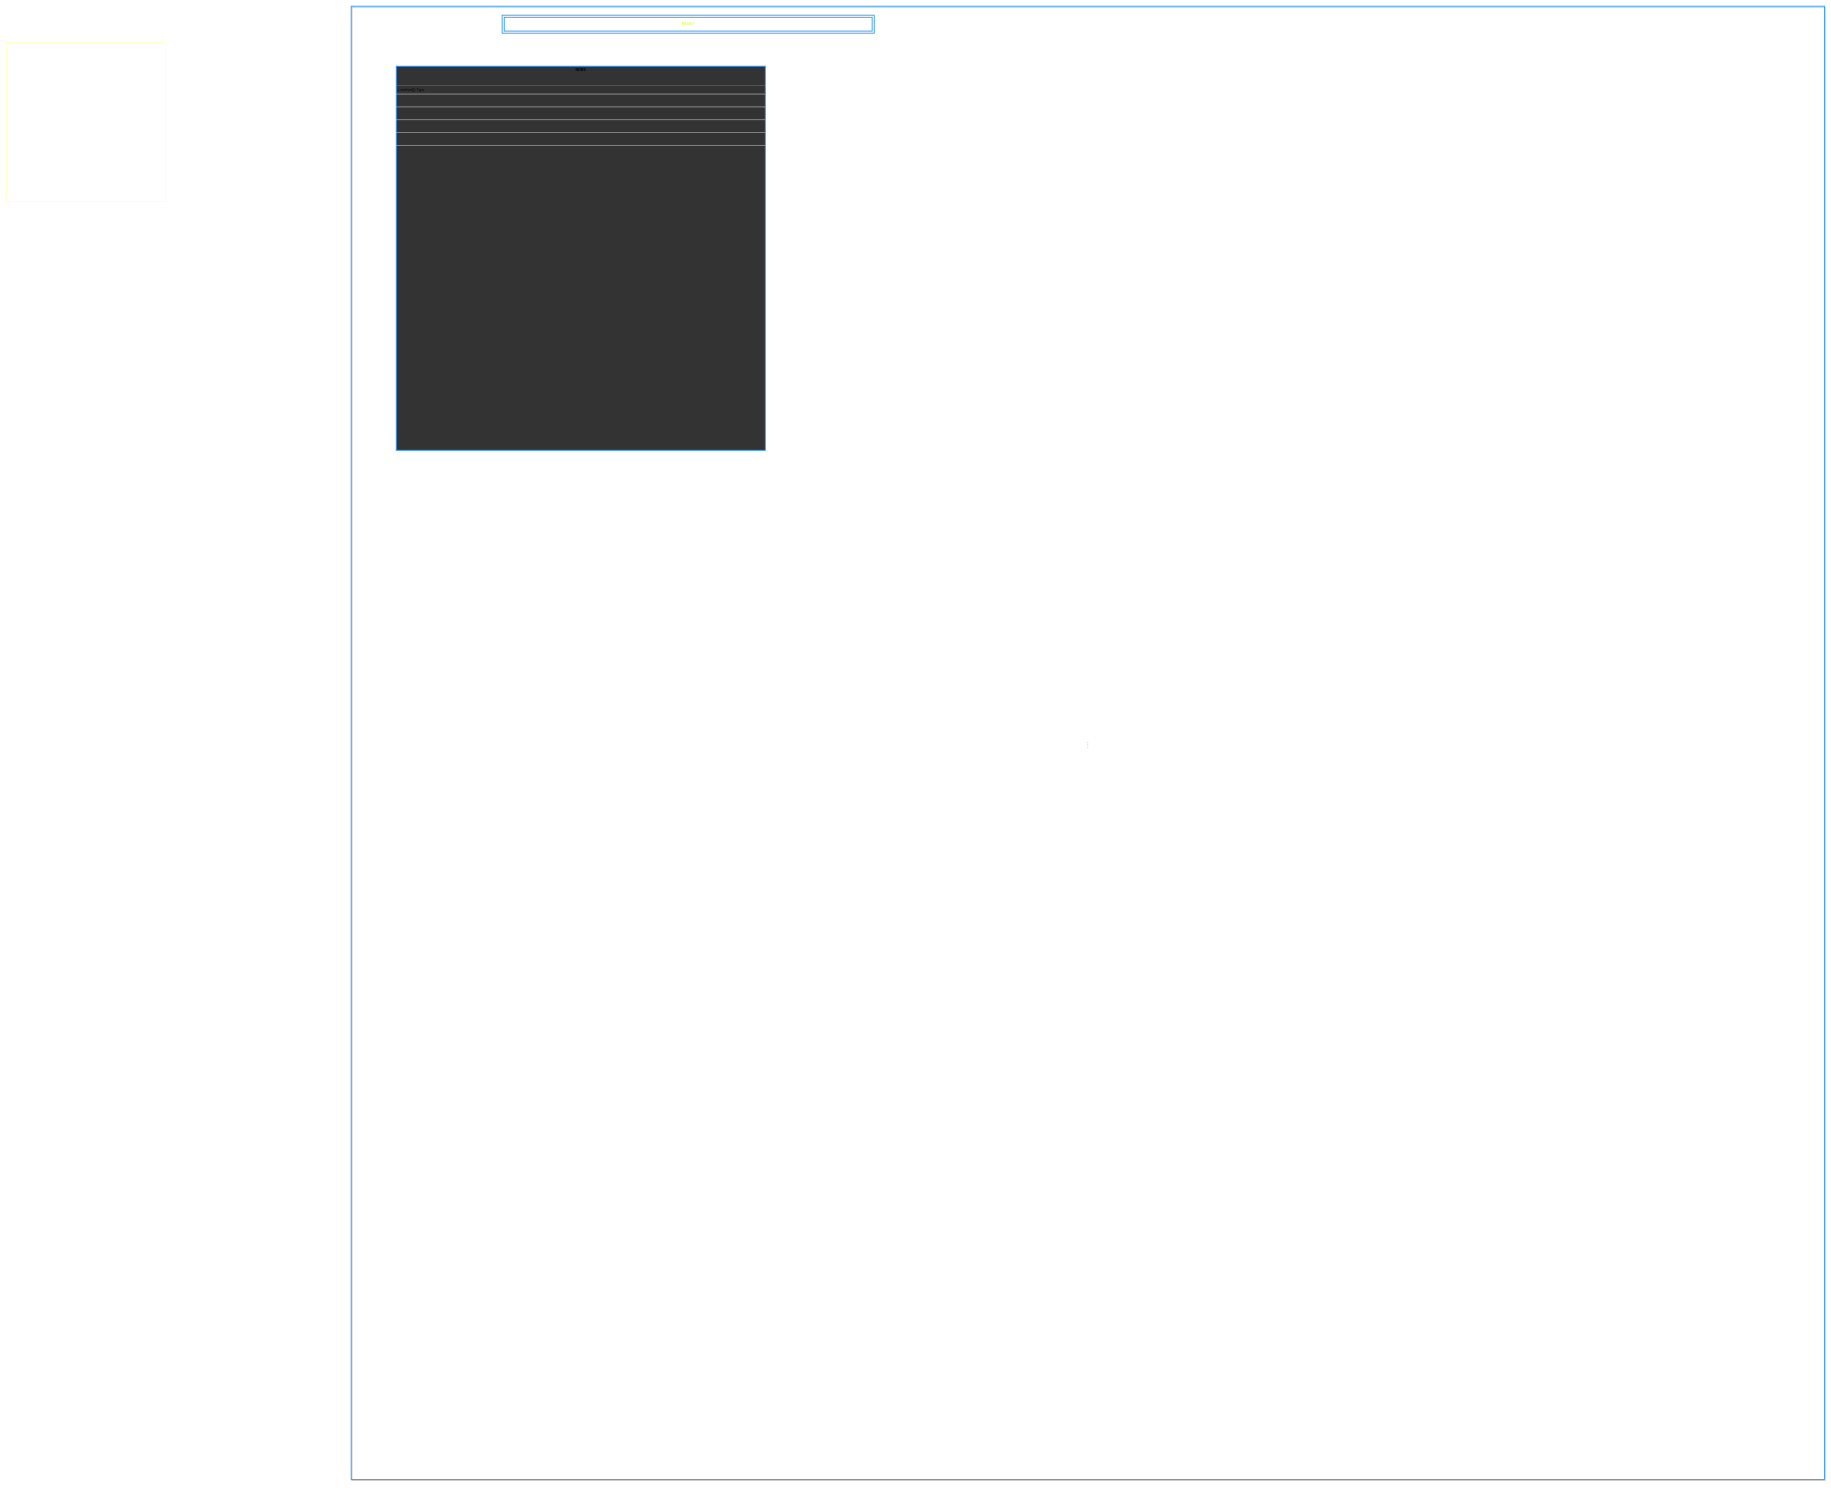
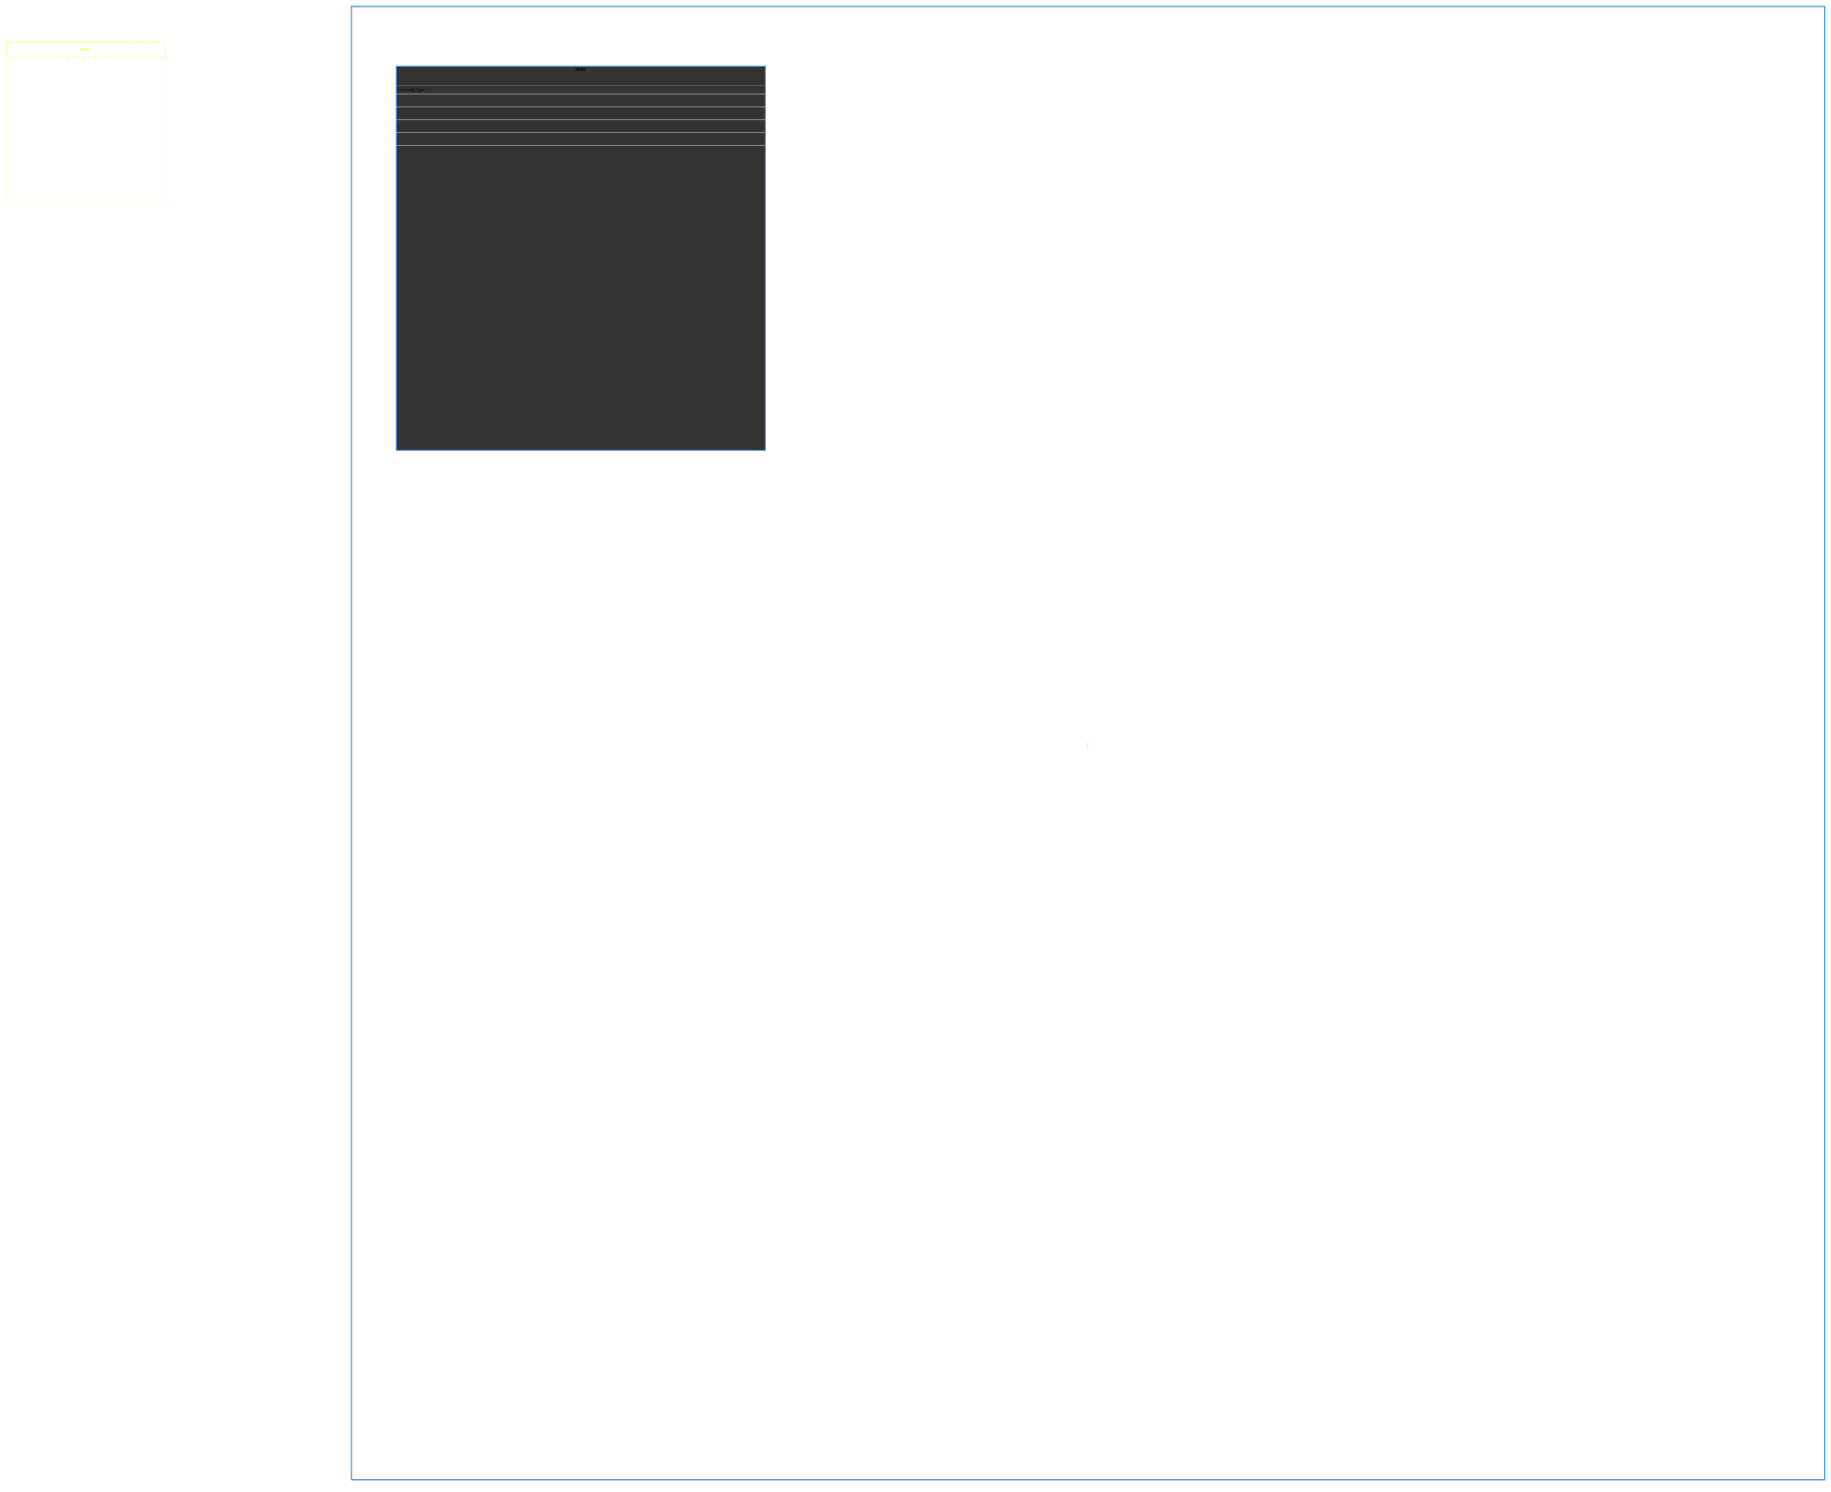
  <mxCell id="0" />
  <mxCell id="1" parent="0" />
  <mxCell id="2" value="" style="group" vertex="1" connectable="0" parent="1"><mxGeometry x="20" y="140" width="540" height="530" as="geometry" /></mxCell>
  <mxCell id="3" value="" style="group" vertex="1" connectable="0" parent="2"><mxGeometry width="540" height="530" as="geometry" /></mxCell>
  <mxCell id="4" value="" style="group" vertex="1" connectable="0" parent="3"><mxGeometry width="540" height="530" as="geometry" /></mxCell>
+ <mxCell id="5" value="NODE" style="html=1;rounded=0;shadow=0;glass=0;comic=0;strokeColor=#FFFF66;fillColor=none;gradientColor=none;fontColor=#C3FF00;dashed=1;strokeWidth=3;" vertex="1" parent="4"><mxGeometry width="530" height="50" as="geometry" /></mxCell>
  <mxCell id="6" value="" style="whiteSpace=wrap;html=1;aspect=fixed;shadow=0;strokeColor=#FFFF66;fontColor=#000000;fillColor=none;glass=0;comic=0;rounded=0;gradientColor=#ffffff;" vertex="1" parent="4"><mxGeometry width="530" height="530" as="geometry" /></mxCell>
  <mxCell id="7" value="" style="group" vertex="1" connectable="0" parent="1"><mxGeometry x="1110" y="20" width="4950" height="4930" as="geometry" /></mxCell>
  <mxCell id="8" value="" style="group" vertex="1" connectable="0" parent="7"><mxGeometry x="570" y="180" width="4380" height="4750" as="geometry" /></mxCell>
  <mxCell id="9" value="" style="group" vertex="1" connectable="0" parent="8"><mxGeometry x="-370" y="-10" width="4750" height="4760" as="geometry" /></mxCell>
  <mxCell id="10" value="&lt;p style=&quot;margin: 0px ; margin-top: 4px ; text-align: center&quot;&gt;&lt;b&gt;NODE&lt;/b&gt;&lt;/p&gt;&amp;nbsp;&lt;br&gt;&lt;table&gt;&lt;tbody&gt;&lt;tr&gt;&lt;td&gt;&lt;/td&gt;&lt;td&gt;&lt;/td&gt;&lt;td&gt;&lt;/td&gt;&lt;td&gt;&lt;/td&gt;&lt;td&gt;&lt;/td&gt;&lt;td&gt;&lt;/td&gt;&lt;/tr&gt;&lt;tr&gt;&lt;td&gt;&lt;/td&gt;&lt;td&gt;&lt;/td&gt;&lt;td&gt;&lt;/td&gt;&lt;td&gt;&lt;/td&gt;&lt;td&gt;&lt;/td&gt;&lt;td&gt;&lt;/td&gt;&lt;/tr&gt;&lt;tr&gt;&lt;td&gt;&lt;/td&gt;&lt;td&gt;&lt;/td&gt;&lt;td&gt;&lt;/td&gt;&lt;td&gt;&lt;/td&gt;&lt;td&gt;&lt;/td&gt;&lt;td&gt;&lt;/td&gt;&lt;/tr&gt;&lt;tr&gt;&lt;td&gt;&lt;/td&gt;&lt;td&gt;&lt;/td&gt;&lt;td&gt;&lt;/td&gt;&lt;td&gt;&lt;/td&gt;&lt;td&gt;&lt;/td&gt;&lt;td&gt;&lt;/td&gt;&lt;/tr&gt;&lt;tr&gt;&lt;td&gt;&lt;/td&gt;&lt;td&gt;&lt;/td&gt;&lt;td&gt;&lt;/td&gt;&lt;td&gt;&lt;/td&gt;&lt;td&gt;&lt;/td&gt;&lt;td&gt;&lt;/td&gt;&lt;/tr&gt;&lt;tr&gt;&lt;td&gt;&lt;/td&gt;&lt;td&gt;&lt;/td&gt;&lt;td&gt;&lt;/td&gt;&lt;td&gt;&lt;/td&gt;&lt;td&gt;&lt;/td&gt;&lt;td&gt;&lt;/td&gt;&lt;/tr&gt;&lt;/tbody&gt;&lt;/table&gt;&lt;hr size=&quot;1&quot;&gt;&lt;p style=&quot;margin: 0px ; margin-left: 4px&quot;&gt;+ method(): Type&lt;/p&gt;&lt;hr&gt;&lt;br&gt;&lt;br&gt;&lt;hr&gt;&lt;br&gt;&lt;br&gt;&lt;hr&gt;&lt;br&gt;&lt;br&gt;&lt;hr&gt;&lt;br&gt;&lt;br&gt;&lt;hr&gt;&amp;nbsp;" style="verticalAlign=top;align=left;overflow=fill;fontSize=12;fontFamily=Helvetica;html=1;rounded=0;shadow=0;glass=0;comic=0;strokeColor=#3399FF;strokeWidth=3;fillColor=#333333;gradientColor=none;imageAspect=1;" vertex="1" parent="9"><mxGeometry x="10" y="30" width="1230" height="1280" as="geometry" /></mxCell>
  <mxCell id="11" value="" style="group" vertex="1" connectable="0" parent="9"><mxGeometry x="-140" y="-170" width="4910" height="4910" as="geometry" /></mxCell>
  <mxCell id="12" value="&amp;nbsp;&lt;hr&gt;&lt;hr&gt;&lt;hr&gt;" style="whiteSpace=wrap;html=1;aspect=fixed;rounded=0;shadow=1;glass=0;comic=0;strokeColor=#3399FF;strokeWidth=3;fillColor=none;gradientColor=none;fontColor=#C3FF00;" vertex="1" parent="11"><mxGeometry width="4910" height="4910" as="geometry" /></mxCell>
- <mxCell id="13" value="FRONT" style="shape=ext;margin=3;double=1;whiteSpace=wrap;html=1;align=center;rounded=0;shadow=0;glass=0;comic=0;strokeColor=#3399FF;strokeWidth=3;fillColor=none;gradientColor=none;fontColor=#C3FF00;" vertex="1" parent="11"><mxGeometry x="503" y="30" width="1240" height="60" as="geometry" /></mxCell>
